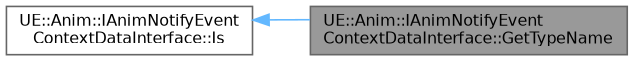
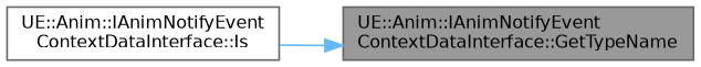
  digraph {
    rankdir=RL
    node [fontname=Helvetica fontsize=10 shape=box style=filled]
    n1 [color=gray40 fillcolor=grey60 fontcolor=black height=0.2 label="UE::Anim::IAnimNotifyEvent\lContextDataInterface::GetTypeName" width=0.4]
    n2 [color=grey40 fillcolor=white height=0.2 label="UE::Anim::IAnimNotifyEvent\lContextDataInterface::Is" width=0.4]
-   n2 -> n1 [color=steelblue1 dir=back fontname=Helvetica fontsize=10 labelfontname=Helvetica labelfontsize=10 style=solid]
+   n1 -> n2 [color=steelblue1 dir=back fontname=Helvetica fontsize=10 labelfontname=Helvetica labelfontsize=10 style=solid]
  }
